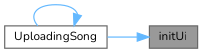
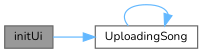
  digraph {
    rankdir=RL
    fontname=Nunito
    node [fontname=Nunito fontsize=10 shape=box style=filled]
    edge [color=steelblue1 dir=back fontname=Nunito fontsize=10 labelfontname=Helvetica labelfontsize=10 style=solid]
    n1 [color=gray40 fillcolor=grey60 fontcolor=black height=0.2 label=initUi width=0.4]
    n2 [color=grey40 fillcolor=white height=0.2 label=UploadingSong width=0.4]
-   n1 -> n2
+   n2 -> n1
    n2 -> n2
  }
